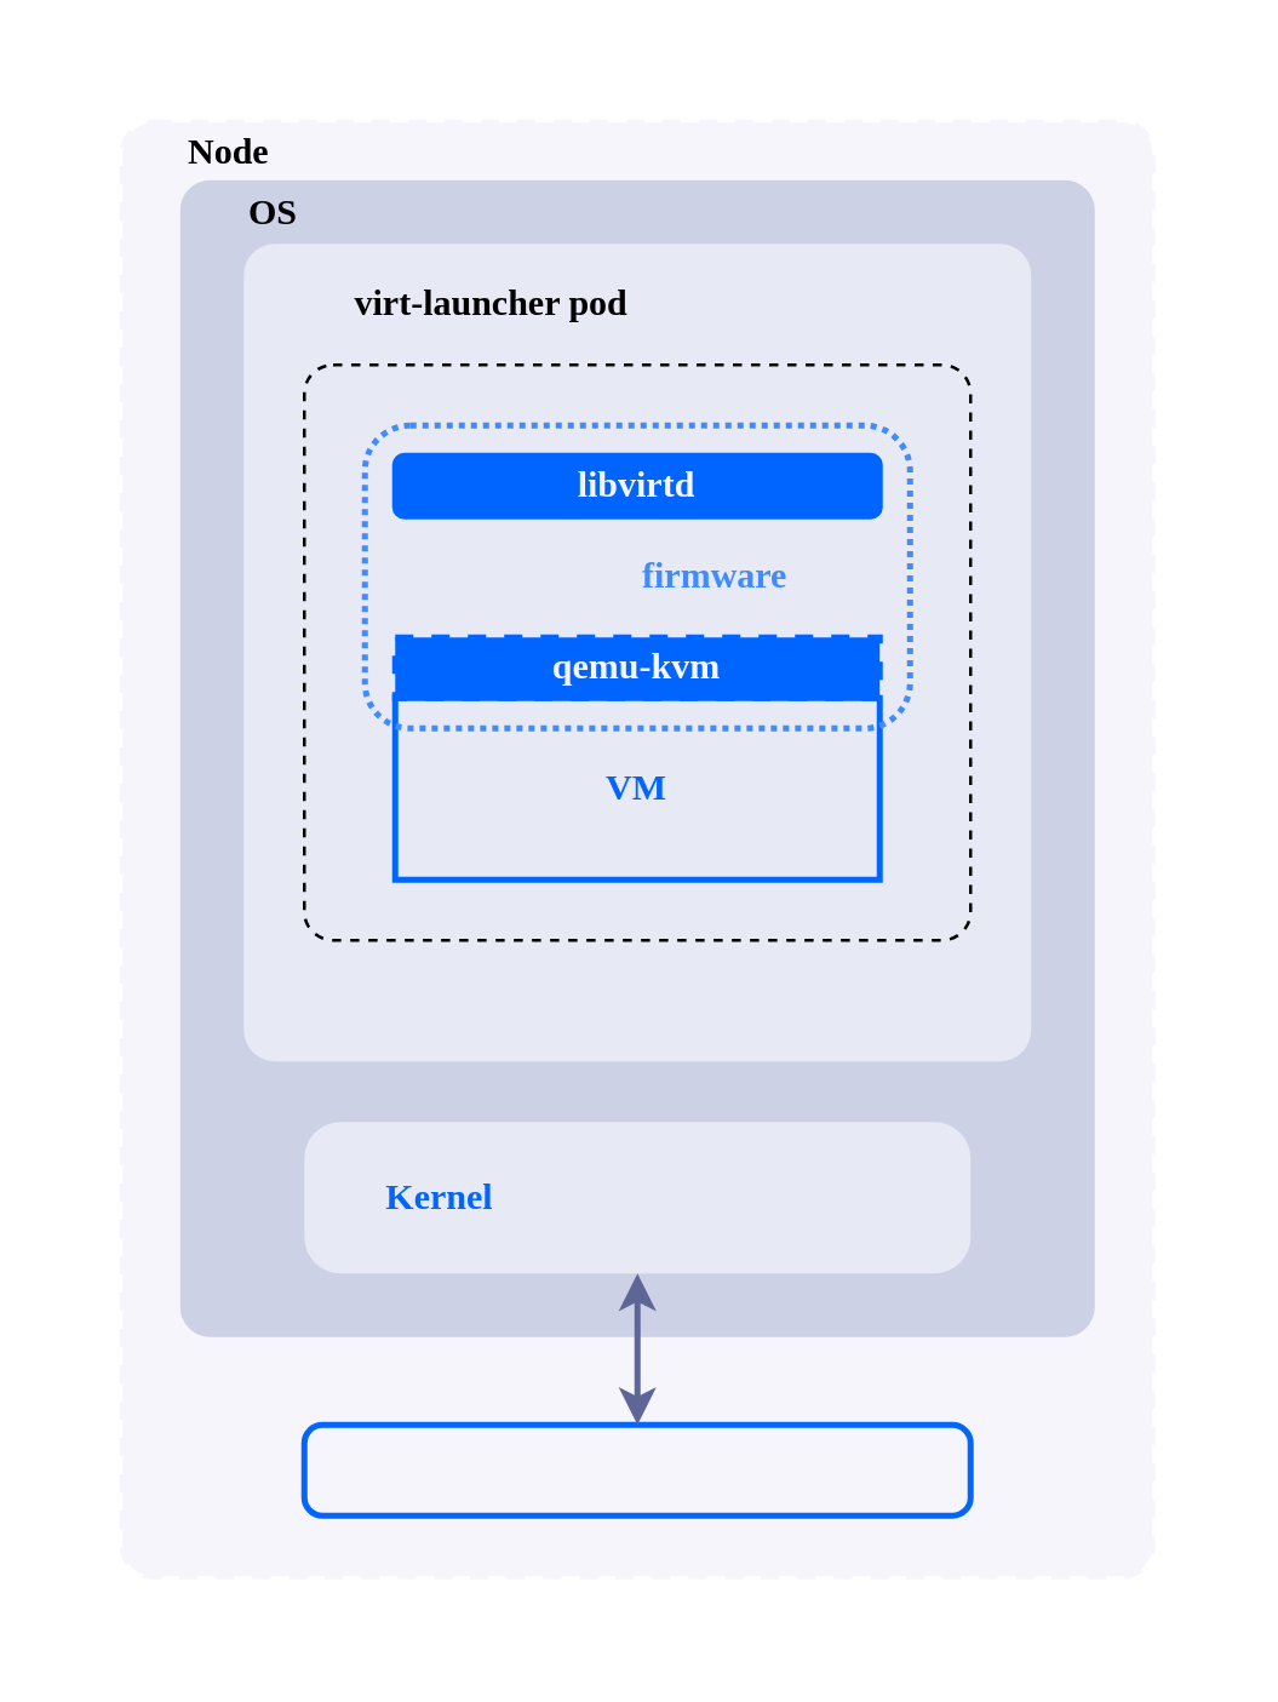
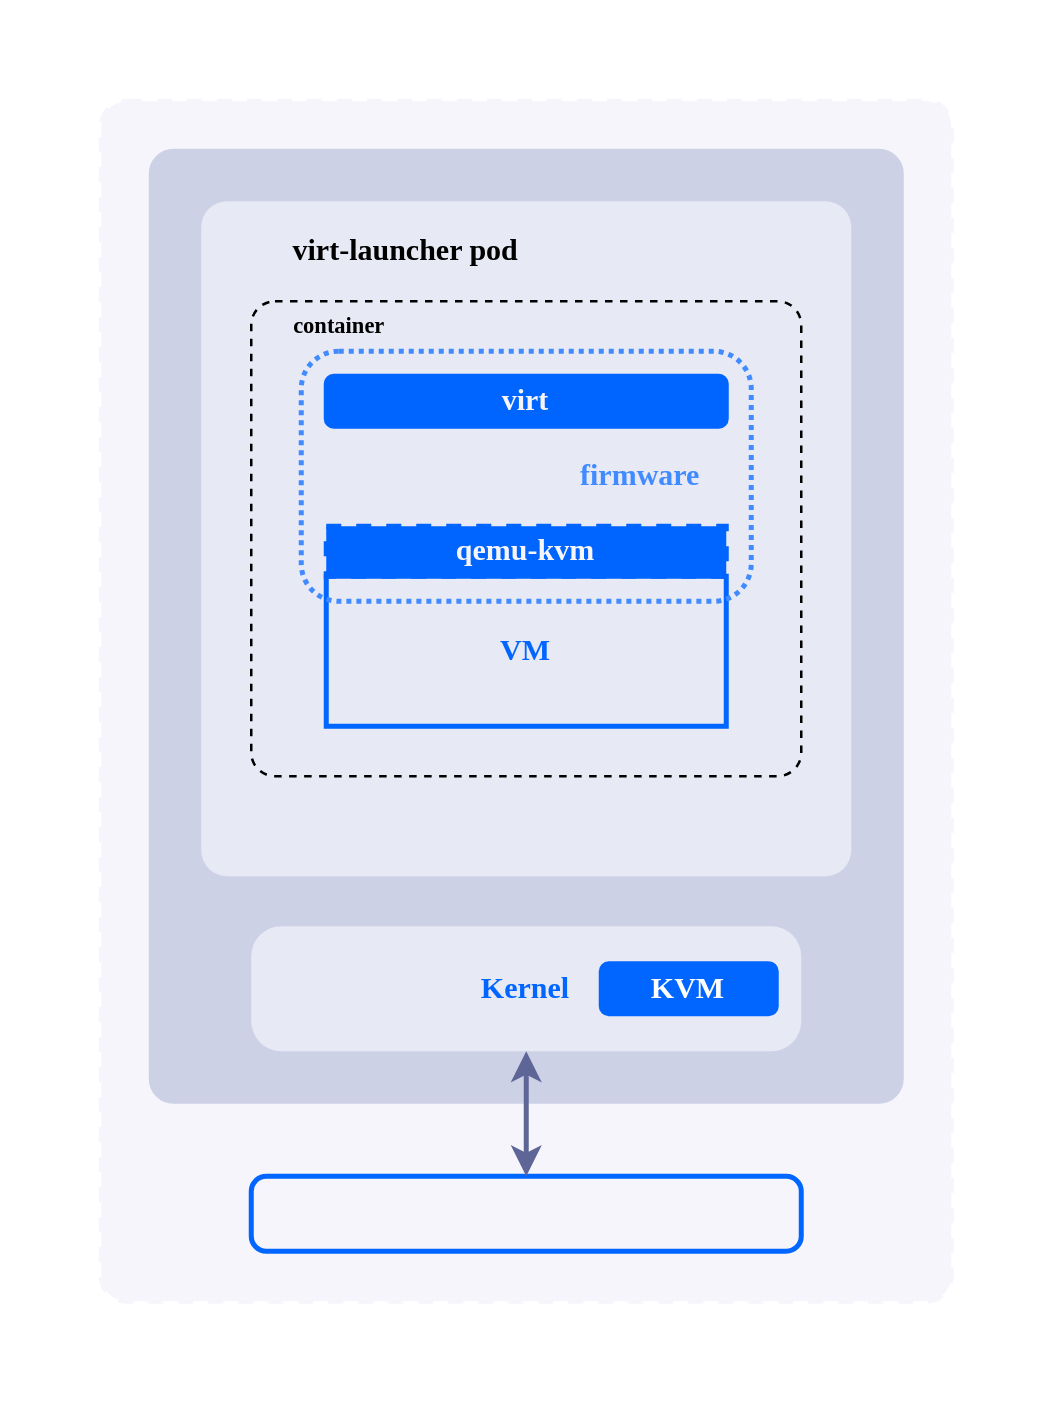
  <mxCell id="0" />
  <mxCell id="1" parent="0" />
  <mxCell id="2" value="" style="rounded=0;whiteSpace=wrap;html=1;fillColor=#FFFFFF;fontColor=#0066ff;strokeColor=none;arcSize=5;strokeWidth=2;fontFamily=JetBrains Mono;fontSource=https%3A%2F%2Ffonts.googleapis.com%2Fcss%3Ffamily%3DJetBrains%2BMono;fontStyle=1" parent="1" vertex="1"><mxGeometry x="20" y="20" width="380" height="520" as="geometry" /></mxCell>
  <mxCell id="3" value="" style="rounded=1;whiteSpace=wrap;html=1;arcSize=3;strokeWidth=2;fontFamily=JetBrains Mono;fontSource=https%3A%2F%2Ffonts.googleapis.com%2Fcss%3Ffamily%3DJetBrains%2BMono;fillColor=#f5f5fb;strokeColor=#f5f5fb;dashed=1;fontStyle=1" parent="1" vertex="1"><mxGeometry x="40" y="40" width="340" height="480" as="geometry" /></mxCell>
  <mxCell id="4" value="" style="rounded=1;whiteSpace=wrap;html=1;fillColor=#cdd1e6;strokeColor=#cdd1e6;arcSize=3;strokeWidth=2;fontFamily=JetBrains Mono;fontSource=https%3A%2F%2Ffonts.googleapis.com%2Fcss%3Ffamily%3DJetBrains%2BMono;fontStyle=1" parent="1" vertex="1"><mxGeometry x="60" y="60" width="300" height="380" as="geometry" /></mxCell>
  <mxCell id="5" value="" style="rounded=1;whiteSpace=wrap;html=1;fillColor=#e7e9f5;arcSize=4;strokeColor=#e7e9f;strokeWidth=2;fontFamily=JetBrains Mono;fontSource=https%3A%2F%2Ffonts.googleapis.com%2Fcss%3Ffamily%3DJetBrains%2BMono;fontStyle=1" parent="1" vertex="1"><mxGeometry x="80" y="80" width="260" height="270" as="geometry" /></mxCell>
  <mxCell id="6" value="" style="rounded=1;whiteSpace=wrap;html=1;fontColor=default;dashed=1;fillColor=none;strokeWidth=1;arcSize=5;" parent="1" vertex="1"><mxGeometry x="100" y="120" width="220" height="190" as="geometry" /></mxCell>
  <mxCell id="7" value="" style="rounded=1;whiteSpace=wrap;html=1;fillColor=#e7e9f5;strokeColor=#e7e9f;arcSize=24;strokeWidth=2;fontFamily=JetBrains Mono;fontSource=https%3A%2F%2Ffonts.googleapis.com%2Fcss%3Ffamily%3DJetBrains%2BMono;fontStyle=1" parent="1" vertex="1"><mxGeometry x="100" y="370" width="220" height="50" as="geometry" /></mxCell>
- <mxCell id="8" value="Node" style="text;html=1;strokeColor=none;fillColor=none;align=left;verticalAlign=middle;whiteSpace=wrap;rounded=0;fontColor=default;strokeWidth=2;fontFamily=JetBrains Mono;fontSource=https%3A%2F%2Ffonts.googleapis.com%2Fcss%3Ffamily%3DJetBrains%2BMono;fontStyle=1;" parent="1" vertex="1"><mxGeometry x="60" y="40" width="60" height="20" as="geometry" /></mxCell>
  <mxCell id="9" value="virt-launcher pod" style="text;html=1;strokeColor=none;fillColor=none;align=left;verticalAlign=middle;whiteSpace=wrap;rounded=0;fontColor=default;strokeWidth=2;fontFamily=JetBrains Mono;fontSource=https%3A%2F%2Ffonts.googleapis.com%2Fcss%3Ffamily%3DJetBrains%2BMono;fontStyle=1;" parent="1" vertex="1"><mxGeometry x="115" y="90" width="220" height="20" as="geometry" /></mxCell>
  <mxCell id="10" value="VM" style="rounded=0;whiteSpace=wrap;html=1;fillColor=none;fontColor=#0066ff;strokeColor=#0066ff;arcSize=5;strokeWidth=2;fontFamily=JetBrains Mono;fontSource=https%3A%2F%2Ffonts.googleapis.com%2Fcss%3Ffamily%3DJetBrains%2BMono;fontStyle=1" parent="1" vertex="1"><mxGeometry x="130" y="230" width="160" height="60" as="geometry" /></mxCell>
- <mxCell id="11" value="Kernel" style="text;html=1;strokeColor=none;fillColor=none;align=center;verticalAlign=middle;whiteSpace=wrap;rounded=0;fontColor=#0066ff;strokeWidth=2;fontFamily=JetBrains Mono;fontSource=https%3A%2F%2Ffonts.googleapis.com%2Fcss%3Ffamily%3DJetBrains%2BMono;fontStyle=1" parent="1" vertex="1"><mxGeometry x="115" y="385" width="60" height="20" as="geometry" /></mxCell>
- <mxCell id="13" value="OS" style="text;html=1;strokeColor=none;fillColor=none;align=left;verticalAlign=middle;whiteSpace=wrap;rounded=0;fontColor=default;strokeWidth=2;fontFamily=JetBrains Mono;fontSource=https%3A%2F%2Ffonts.googleapis.com%2Fcss%3Ffamily%3DJetBrains%2BMono;fontStyle=1;" parent="1" vertex="1"><mxGeometry x="80" y="60" width="60" height="20" as="geometry" /></mxCell>
+ <mxCell id="11" value="Kernel" style="text;html=1;strokeColor=none;fillColor=none;align=center;verticalAlign=middle;whiteSpace=wrap;rounded=0;fontColor=#0066ff;strokeWidth=2;fontFamily=JetBrains Mono;fontSource=https%3A%2F%2Ffonts.googleapis.com%2Fcss%3Ffamily%3DJetBrains%2BMono;fontStyle=1" parent="1" vertex="1"><mxGeometry x="180" y="385" width="60" height="20" as="geometry" /></mxCell>
+ <mxCell id="12" value="KVM" style="rounded=1;whiteSpace=wrap;html=1;fillColor=#0066ff;fontColor=#FFFFFF;strokeColor=#0066ff;strokeWidth=2;fontFamily=JetBrains Mono;fontSource=https%3A%2F%2Ffonts.googleapis.com%2Fcss%3Ffamily%3DJetBrains%2BMono;fontStyle=1" parent="1" vertex="1"><mxGeometry x="240" y="385" width="70" height="20" as="geometry" /></mxCell>
  <mxCell id="14" value="" style="rounded=1;whiteSpace=wrap;html=1;fillColor=none;fontColor=#0066ff;strokeColor=#0066ff;arcSize=20;strokeWidth=2;fillStyle=hatch;gradientColor=none;perimeterSpacing=0;fontFamily=JetBrains Mono;fontSource=https%3A%2F%2Ffonts.googleapis.com%2Fcss%3Ffamily%3DJetBrains%2BMono;fontStyle=1" parent="1" vertex="1"><mxGeometry x="100" y="470" width="220" height="30" as="geometry" /></mxCell>
  <mxCell id="15" style="edgeStyle=orthogonalEdgeStyle;html=1;strokeColor=#5e6697;fontColor=#FFFFFF;endFill=1;startArrow=classic;startFill=1;strokeWidth=2;entryX=0.5;entryY=1;entryDx=0;entryDy=0;fontFamily=JetBrains Mono;fontSource=https%3A%2F%2Ffonts.googleapis.com%2Fcss%3Ffamily%3DJetBrains%2BMono;exitX=0.5;exitY=0;exitDx=0;exitDy=0;fillColor=#5e6697;fontStyle=1" parent="1" source="14" target="7" edge="1"><mxGeometry relative="1" as="geometry"><mxPoint x="210" y="360" as="sourcePoint" /><mxPoint x="150" y="390" as="targetPoint" /><Array as="points" /></mxGeometry></mxCell>
  <mxCell id="16" value="" style="rounded=1;whiteSpace=wrap;html=1;dashed=1;strokeWidth=2;fontColor=default;fillColor=none;strokeColor=#408BFF;dashPattern=1 1;" parent="1" vertex="1"><mxGeometry x="120" y="140" width="180" height="100" as="geometry" /></mxCell>
- <mxCell id="17" value="&lt;font color=&quot;#408bff&quot;&gt;firmware&lt;/font&gt;" style="text;html=1;strokeColor=none;fillColor=none;align=left;verticalAlign=middle;whiteSpace=wrap;rounded=0;fontColor=#0066FF;strokeWidth=2;fontFamily=JetBrains Mono;fontSource=https%3A%2F%2Ffonts.googleapis.com%2Fcss%3Ffamily%3DJetBrains%2BMono;fontStyle=1;" parent="1" vertex="1"><mxGeometry x="210" y="180" width="70" height="20" as="geometry" /></mxCell>
- <mxCell id="18" value="libvirtd" style="rounded=1;whiteSpace=wrap;html=1;fillColor=#0064ff;fontColor=#f5f5fb;strokeColor=#0064ff;strokeWidth=2;fontFamily=JetBrains Mono;fontSource=https%3A%2F%2Ffonts.googleapis.com%2Fcss%3Ffamily%3DJetBrains%2BMono;fontStyle=1" parent="1" vertex="1"><mxGeometry x="130" y="150" width="160" height="20" as="geometry" /></mxCell>
+ <mxCell id="17" value="&lt;font color=&quot;#408bff&quot;&gt;firmware&lt;/font&gt;" style="text;html=1;strokeColor=none;fillColor=none;align=left;verticalAlign=middle;whiteSpace=wrap;rounded=0;fontColor=#0066FF;strokeWidth=2;fontFamily=JetBrains Mono;fontSource=https%3A%2F%2Ffonts.googleapis.com%2Fcss%3Ffamily%3DJetBrains%2BMono;fontStyle=1;" parent="1" vertex="1"><mxGeometry x="230" y="180" width="70" height="20" as="geometry" /></mxCell>
+ <mxCell id="18" value="virt" style="rounded=1;whiteSpace=wrap;html=1;fillColor=#0064ff;fontColor=#f5f5fb;strokeColor=#0064ff;strokeWidth=2;fontFamily=JetBrains Mono;fontSource=https%3A%2F%2Ffonts.googleapis.com%2Fcss%3Ffamily%3DJetBrains%2BMono;fontStyle=1" parent="1" vertex="1"><mxGeometry x="130" y="150" width="160" height="20" as="geometry" /></mxCell>
  <mxCell id="19" value="qemu-kvm" style="rounded=0;whiteSpace=wrap;html=1;fillColor=#0064ff;fontColor=#f5f5fb;strokeColor=#0064ff;strokeWidth=2;fillStyle=auto;fontFamily=JetBrains Mono;fontSource=https%3A%2F%2Ffonts.googleapis.com%2Fcss%3Ffamily%3DJetBrains%2BMono;fontStyle=1;dashed=1;" parent="1" vertex="1"><mxGeometry x="130" y="210" width="160" height="20" as="geometry" /></mxCell>
+ <mxCell id="20" value="&lt;font data-font-src=&quot;https://fonts.googleapis.com/css?family=JetBrains+Mono&quot; face=&quot;JetBrains Mono&quot; style=&quot;font-size: 9px;&quot;&gt;container&lt;/font&gt;" style="text;html=1;align=center;verticalAlign=middle;resizable=0;points=[];autosize=1;strokeColor=none;fillColor=none;fontColor=default;labelBackgroundColor=none;fontSize=9;fontStyle=1" parent="1" vertex="1"><mxGeometry x="100" y="120" width="70" height="20" as="geometry" /></mxCell>
